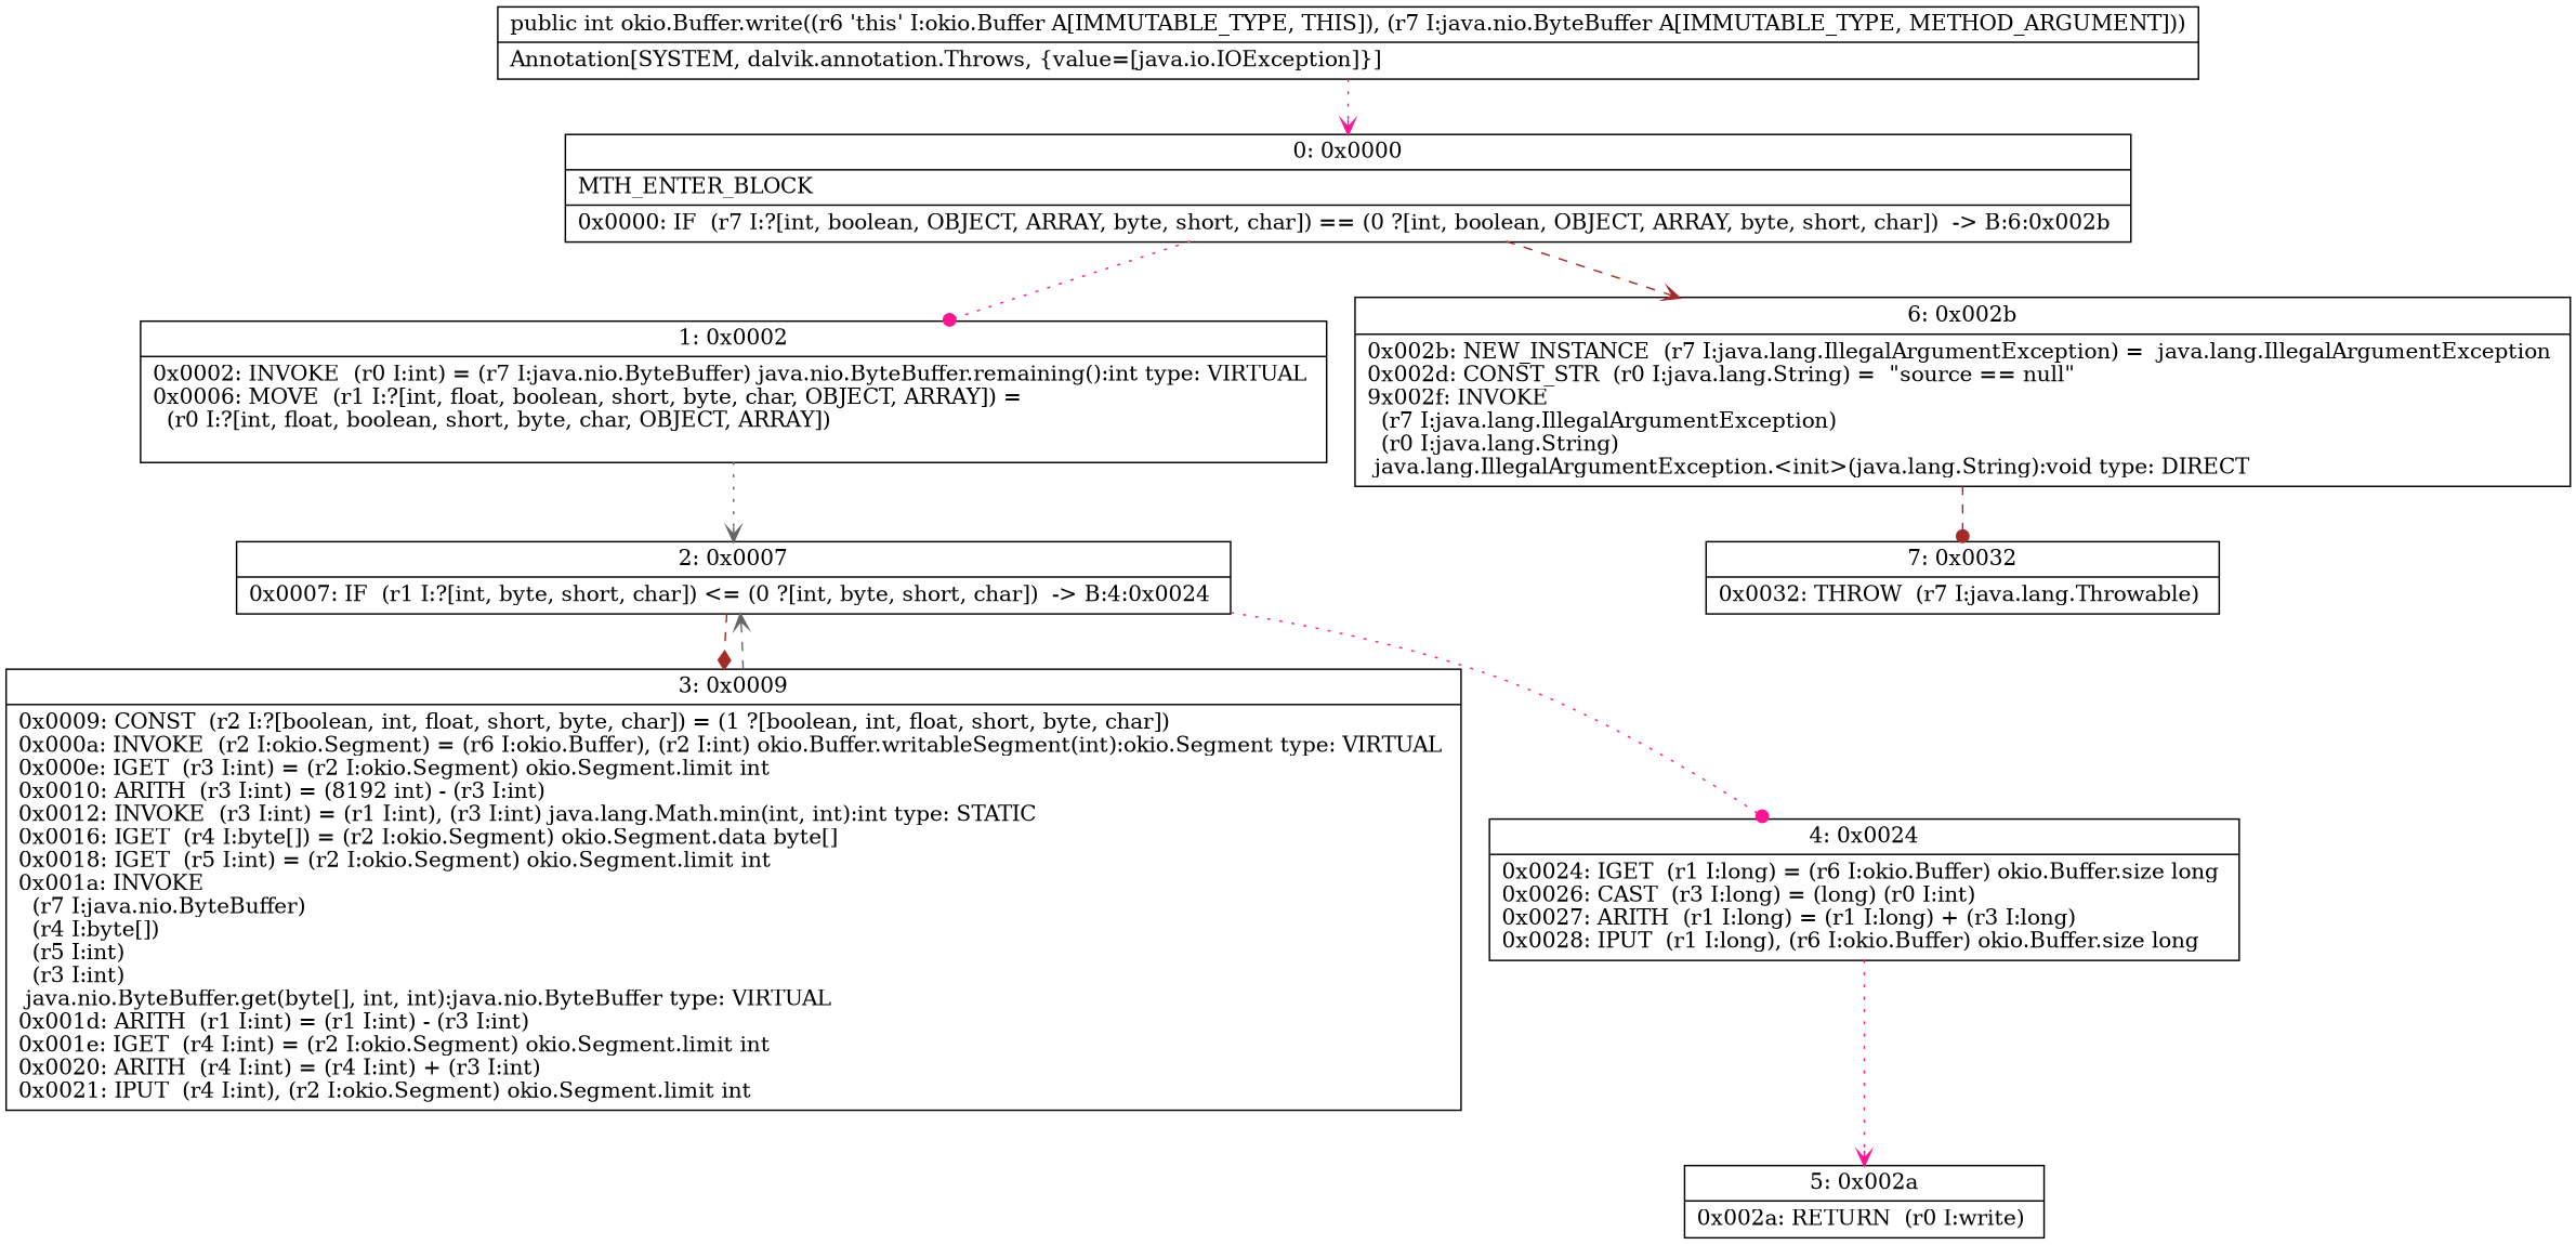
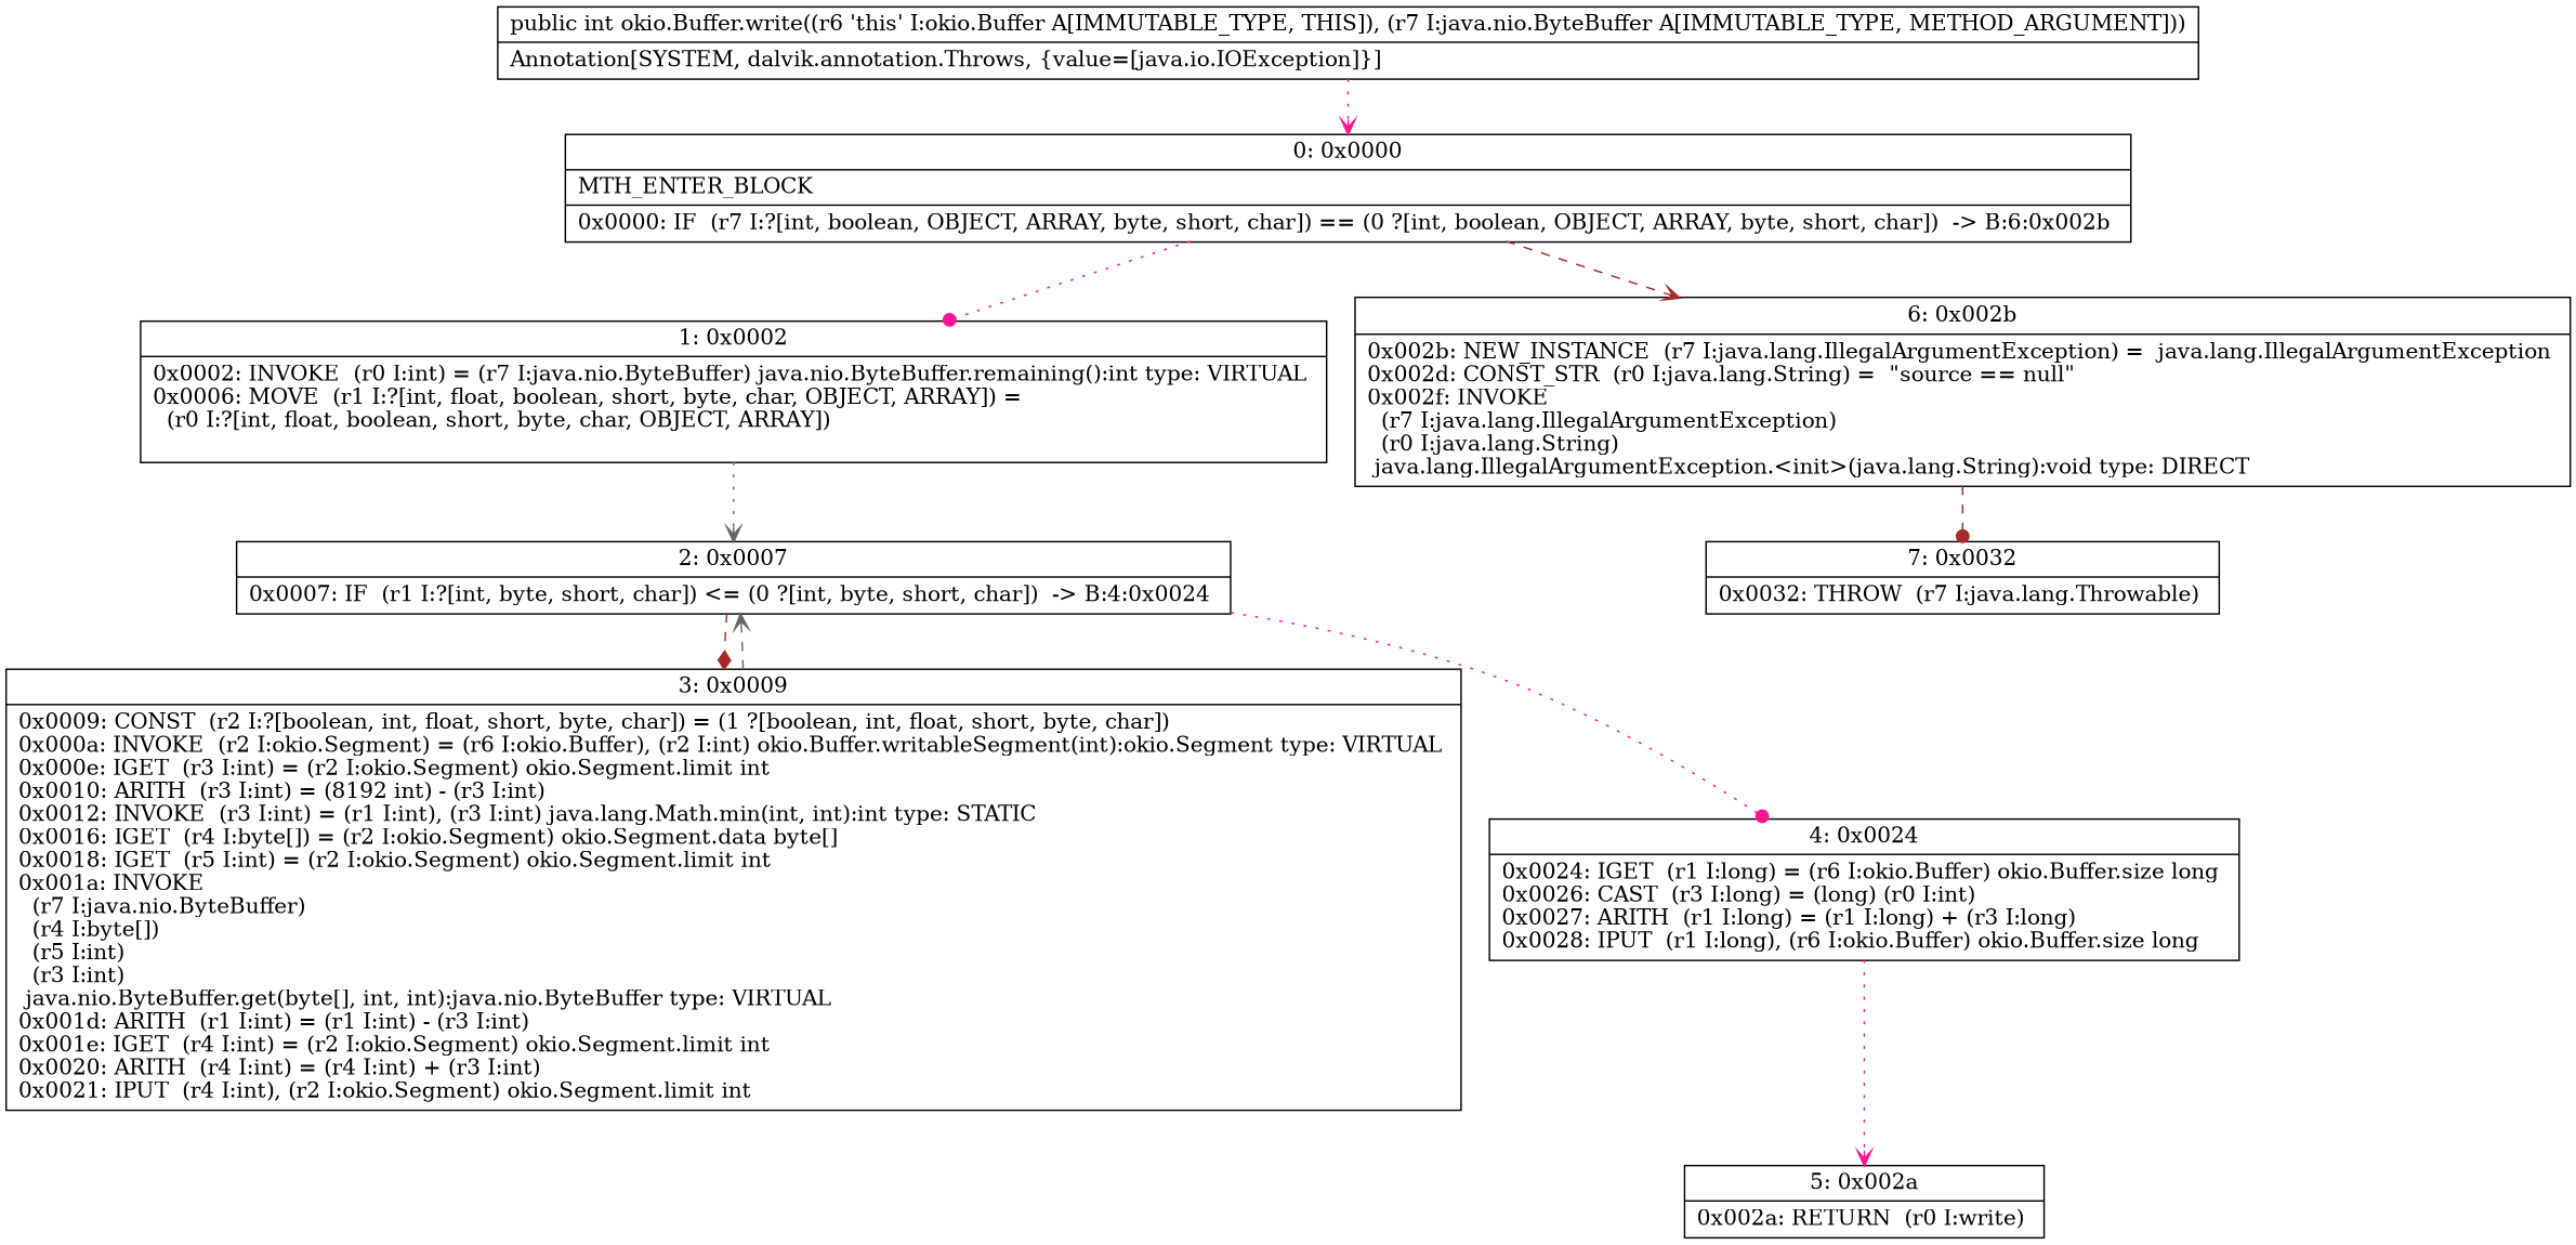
  digraph {
    node [shape=record]
    edge [arrowhead=vee color=deeppink style=dotted]
    n1 [label="{0\:\ 0x0000|MTH_ENTER_BLOCK\l|0x0000: IF  (r7 I:?[int, boolean, OBJECT, ARRAY, byte, short, char]) == (0 ?[int, boolean, OBJECT, ARRAY, byte, short, char])  \-\> B:6:0x002b \l}"]
    n2 [label="{1\:\ 0x0002|0x0002: INVOKE  (r0 I:int) = (r7 I:java.nio.ByteBuffer) java.nio.ByteBuffer.remaining():int type: VIRTUAL \l0x0006: MOVE  (r1 I:?[int, float, boolean, short, byte, char, OBJECT, ARRAY]) = \l  (r0 I:?[int, float, boolean, short, byte, char, OBJECT, ARRAY])\l \l}"]
-   n3 [label="{6\:\ 0x002b|0x002b: NEW_INSTANCE  (r7 I:java.lang.IllegalArgumentException) =  java.lang.IllegalArgumentException \l0x002d: CONST_STR  (r0 I:java.lang.String) =  \"source == null\" \l9x002f: INVOKE  \l  (r7 I:java.lang.IllegalArgumentException)\l  (r0 I:java.lang.String)\l java.lang.IllegalArgumentException.\<init\>(java.lang.String):void type: DIRECT \l}"]
+   n3 [label="{6\:\ 0x002b|0x002b: NEW_INSTANCE  (r7 I:java.lang.IllegalArgumentException) =  java.lang.IllegalArgumentException \l0x002d: CONST_STR  (r0 I:java.lang.String) =  \"source == null\" \l0x002f: INVOKE  \l  (r7 I:java.lang.IllegalArgumentException)\l  (r0 I:java.lang.String)\l java.lang.IllegalArgumentException.\<init\>(java.lang.String):void type: DIRECT \l}"]
    n4 [label="{2\:\ 0x0007|0x0007: IF  (r1 I:?[int, byte, short, char]) \<= (0 ?[int, byte, short, char])  \-\> B:4:0x0024 \l}"]
    n5 [label="{7\:\ 0x0032|0x0032: THROW  (r7 I:java.lang.Throwable) \l}"]
    n6 [label="{3\:\ 0x0009|0x0009: CONST  (r2 I:?[boolean, int, float, short, byte, char]) = (1 ?[boolean, int, float, short, byte, char]) \l0x000a: INVOKE  (r2 I:okio.Segment) = (r6 I:okio.Buffer), (r2 I:int) okio.Buffer.writableSegment(int):okio.Segment type: VIRTUAL \l0x000e: IGET  (r3 I:int) = (r2 I:okio.Segment) okio.Segment.limit int \l0x0010: ARITH  (r3 I:int) = (8192 int) \- (r3 I:int) \l0x0012: INVOKE  (r3 I:int) = (r1 I:int), (r3 I:int) java.lang.Math.min(int, int):int type: STATIC \l0x0016: IGET  (r4 I:byte[]) = (r2 I:okio.Segment) okio.Segment.data byte[] \l0x0018: IGET  (r5 I:int) = (r2 I:okio.Segment) okio.Segment.limit int \l0x001a: INVOKE  \l  (r7 I:java.nio.ByteBuffer)\l  (r4 I:byte[])\l  (r5 I:int)\l  (r3 I:int)\l java.nio.ByteBuffer.get(byte[], int, int):java.nio.ByteBuffer type: VIRTUAL \l0x001d: ARITH  (r1 I:int) = (r1 I:int) \- (r3 I:int) \l0x001e: IGET  (r4 I:int) = (r2 I:okio.Segment) okio.Segment.limit int \l0x0020: ARITH  (r4 I:int) = (r4 I:int) + (r3 I:int) \l0x0021: IPUT  (r4 I:int), (r2 I:okio.Segment) okio.Segment.limit int \l}"]
    n7 [label="{4\:\ 0x0024|0x0024: IGET  (r1 I:long) = (r6 I:okio.Buffer) okio.Buffer.size long \l0x0026: CAST  (r3 I:long) = (long) (r0 I:int) \l0x0027: ARITH  (r1 I:long) = (r1 I:long) + (r3 I:long) \l0x0028: IPUT  (r1 I:long), (r6 I:okio.Buffer) okio.Buffer.size long \l}"]
    n8 [label="{5\:\ 0x002a|0x002a: RETURN  (r0 I:write) \l}"]
    n9 [label="{public int okio.Buffer.write((r6 'this' I:okio.Buffer A[IMMUTABLE_TYPE, THIS]), (r7 I:java.nio.ByteBuffer A[IMMUTABLE_TYPE, METHOD_ARGUMENT]))  | Annotation[SYSTEM, dalvik.annotation.Throws, \{value=[java.io.IOException]\}]\l}"]
    n1 -> n2 [arrowhead=dot]
    n1 -> n3 [color=brown style=dashed]
    n2 -> n4 [color=gray40]
    n3 -> n5 [arrowhead=dot color=brown style=dashed]
    n4 -> n6 [arrowhead=diamond color=brown style=dashed]
    n4 -> n7 [arrowhead=dot]
    n6 -> n4 [color=gray40 style=dashed]
    n7 -> n8
    n9 -> n1
  }
